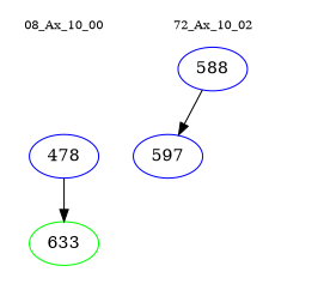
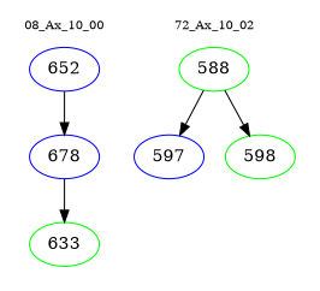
  digraph {
    node [color=blue]
    edge [color=black]
+   n1 [label=652]
    n2 [color=green label=633]
-   n3 [label=478]
-   n4 [label=588]
+   n3 [label=678]
+   n4 [color=green label=588]
    n5 [label=597]
+   n6 [color=green label=598]
    subgraph cluster_1 {
      color=white
      fontsize=10
      label="08_Ax_10_00"
+     n1
      n2
      n3
    }
    subgraph cluster_2 {
      color=white
      fontsize=10
      label="72_Ax_10_02"
      n4
      n5
+     n6
    }
+   n1 -> n3
    n3 -> n2
    n4 -> n5
+   n4 -> n6
  }
